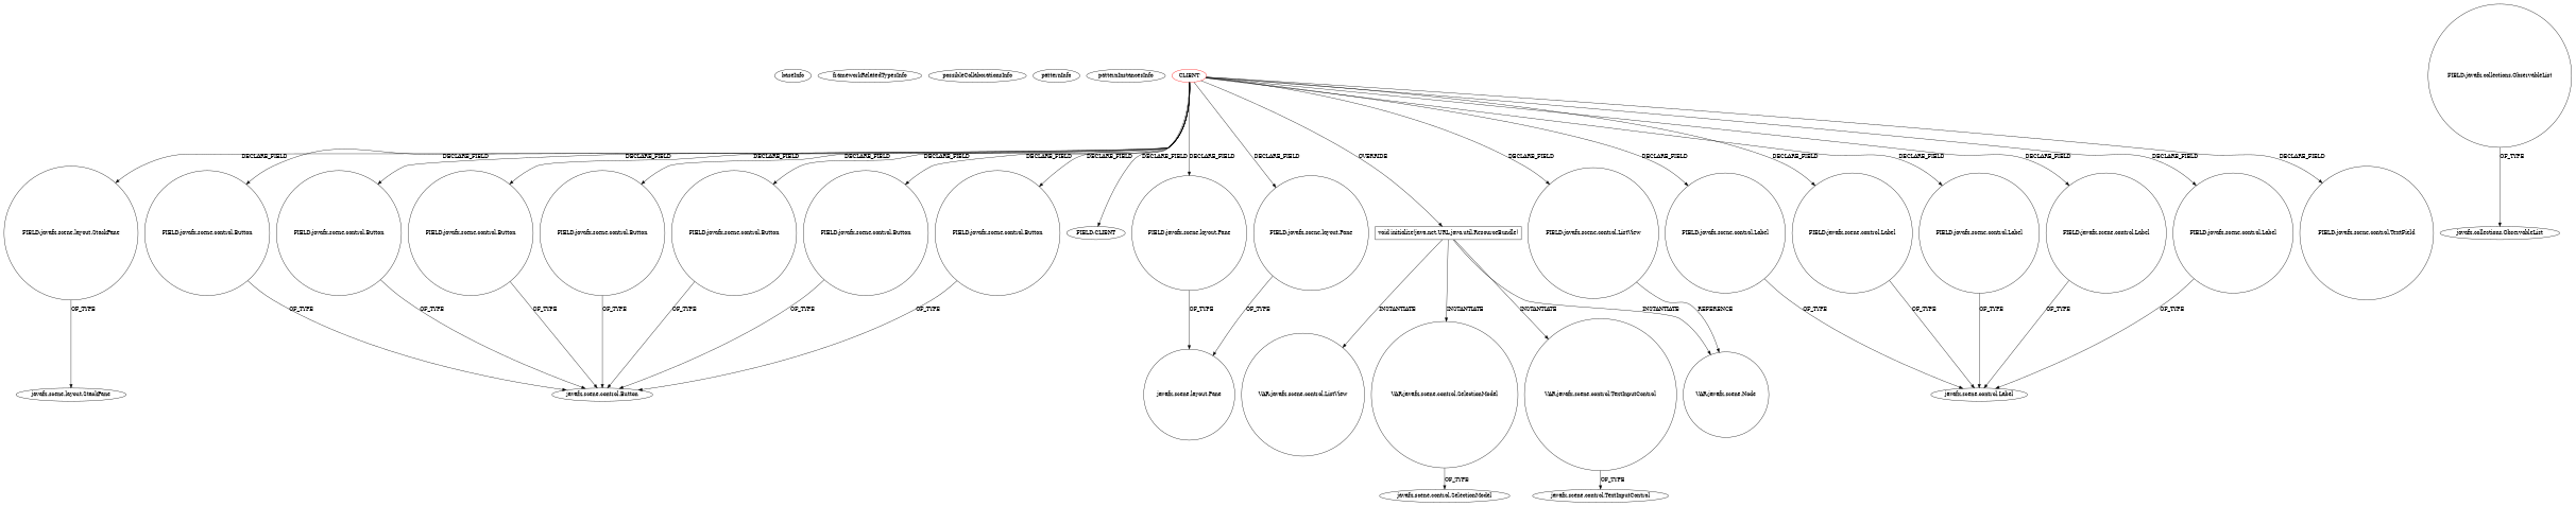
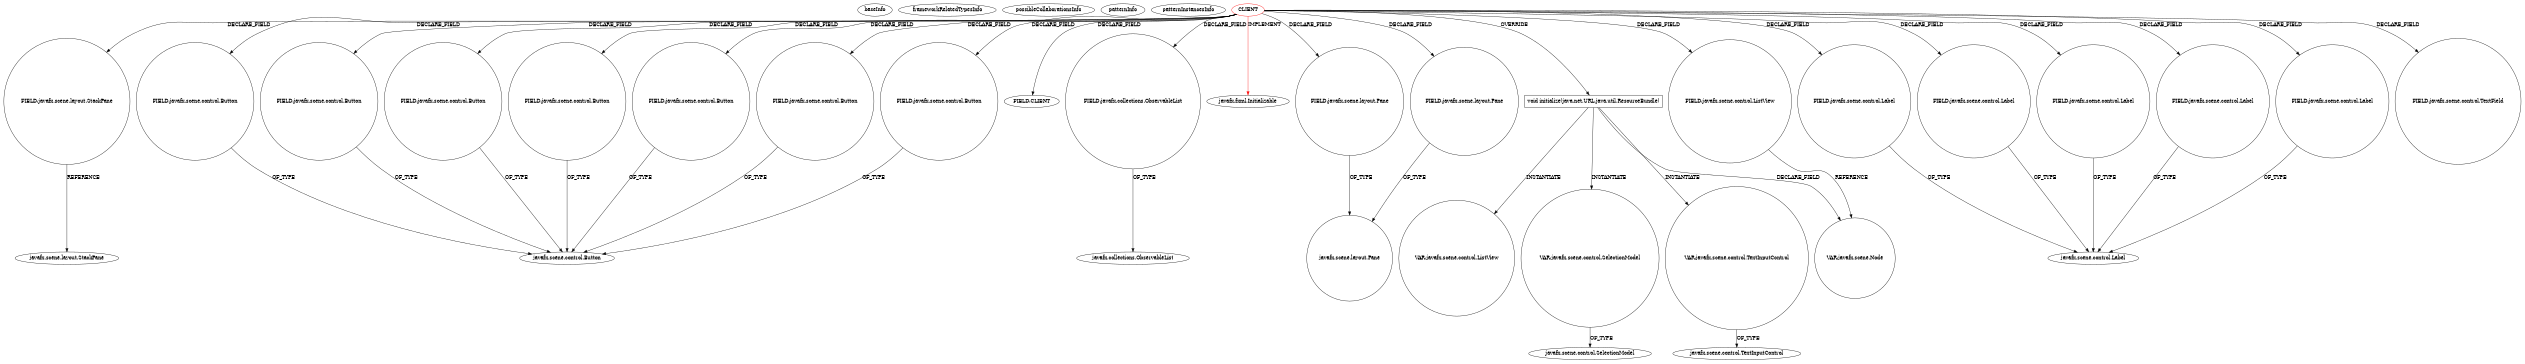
  digraph {
    node [isFrameworkType=false shape=circle vertexType=FIELD_DECLARATION]
    baseInfo [category=pattern graphId=1683 isAnonymous=false possibleRelation=false isFrameworkType="" shape="" vertexType=""]
    frameworkRelatedTypesInfo [0="javafx.fxml.Initializable" isFrameworkType="" shape="" vertexType=""]
    possibleCollaborationsInfo [isFrameworkType="" shape="" vertexType=""]
    patternInfo [frequency=2.0 patternRootClient=0 isFrameworkType="" shape="" vertexType=""]
    patternInstancesInfo [0="hock323-eventManager~/hock323-eventManager/EventManager-master/src/eventManager/controller/pokerTournament/TournamentController.java~TournamentController~3009" 1="mouradsaadi-LO23-IHM~/mouradsaadi-LO23-IHM/LO23-IHM-master/Sudoku-IHM/src/sudoko/ihm/vue/FXMLDocumentController.java~FXMLDocumentController~3651" isFrameworkType="" shape="" vertexType=""]
    n6 [label="FIELD:javafx.scene.layout.StackPane"]
    n7 [label="javafx.scene.layout.StackPane" vertexType=FRAMEWORK_CLASS_TYPE shape=""]
    n8 [color=red label=CLIENT vertexType=ROOT_CLIENT_CLASS_DECLARATION shape=""]
    n9 [label="FIELD:javafx.scene.control.Button"]
    n10 [label="FIELD:javafx.scene.control.Button"]
    n11 [label="FIELD:javafx.scene.control.Button"]
    n12 [label="FIELD:javafx.scene.control.Button"]
    n13 [label="FIELD:javafx.scene.control.Button"]
    n14 [label="FIELD:javafx.scene.control.Button"]
    n15 [label="FIELD:javafx.scene.control.Button"]
    n16 [label="FIELD:CLIENT" shape=ellipse]
    n17 [label="FIELD:javafx.collections.ObservableList"]
+   n18 [label="javafx.fxml.Initializable" vertexType=FRAMEWORK_INTERFACE_TYPE shape=""]
    n19 [label="FIELD:javafx.scene.layout.Pane"]
    n20 [label="FIELD:javafx.scene.layout.Pane"]
    n21 [label="void initialize(java.net.URL,java.util.ResourceBundle)" shape=box vertexType=OVERRIDING_METHOD_DECLARATION]
    n22 [label="FIELD:javafx.scene.control.ListView"]
    n23 [label="FIELD:javafx.scene.control.Label"]
    n24 [label="FIELD:javafx.scene.control.Label"]
    n25 [label="FIELD:javafx.scene.control.Label"]
    n26 [label="FIELD:javafx.scene.control.Label"]
    n27 [label="FIELD:javafx.scene.control.Label"]
    n28 [label="FIELD:javafx.scene.control.TextField"]
    n29 [label="javafx.scene.control.Button" vertexType=FRAMEWORK_CLASS_TYPE shape=""]
    n30 [label="javafx.collections.ObservableList" vertexType=FRAMEWORK_INTERFACE_TYPE shape=""]
    n31 [label="javafx.scene.layout.Pane" vertexType=FRAMEWORK_CLASS_TYPE]
    n32 [label="VAR:javafx.scene.control.ListView" vertexType=VARIABLE_EXPRESION]
    n33 [label="VAR:javafx.scene.control.SelectionModel" vertexType=VARIABLE_EXPRESION]
    n34 [label="VAR:javafx.scene.control.TextInputControl" vertexType=VARIABLE_EXPRESION]
    n35 [label="VAR:javafx.scene.Node" vertexType=VARIABLE_EXPRESION]
    n36 [label="javafx.scene.control.Label" vertexType=FRAMEWORK_CLASS_TYPE shape=""]
    n37 [label="javafx.scene.control.SelectionModel" vertexType=FRAMEWORK_CLASS_TYPE shape=""]
    n38 [label="javafx.scene.control.TextInputControl" vertexType=FRAMEWORK_CLASS_TYPE shape=""]
-   n6 -> n7 [label=OF_TYPE]
+   n6 -> n7 [label=REFERENCE]
    n8 -> n6 [label=DECLARE_FIELD]
    n8 -> n9 [label=DECLARE_FIELD]
    n8 -> n10 [label=DECLARE_FIELD]
    n8 -> n11 [label=DECLARE_FIELD]
    n8 -> n12 [label=DECLARE_FIELD]
    n8 -> n13 [label=DECLARE_FIELD]
    n8 -> n14 [label=DECLARE_FIELD]
    n8 -> n15 [label=DECLARE_FIELD]
    n8 -> n16 [label=DECLARE_FIELD]
+   n8 -> n17 [label=DECLARE_FIELD]
+   n8 -> n18 [color=red label=IMPLEMENT]
    n8 -> n19 [label=DECLARE_FIELD]
    n8 -> n20 [label=DECLARE_FIELD]
    n8 -> n21 [label=OVERRIDE]
    n8 -> n22 [label=DECLARE_FIELD]
    n8 -> n23 [label=DECLARE_FIELD]
    n8 -> n24 [label=DECLARE_FIELD]
    n8 -> n25 [label=DECLARE_FIELD]
    n8 -> n26 [label=DECLARE_FIELD]
    n8 -> n27 [label=DECLARE_FIELD]
    n8 -> n28 [label=DECLARE_FIELD]
    n9 -> n29 [label=OF_TYPE]
    n10 -> n29 [label=OF_TYPE]
    n11 -> n29 [label=OF_TYPE]
    n12 -> n29 [label=OF_TYPE]
    n13 -> n29 [label=OF_TYPE]
    n14 -> n29 [label=OF_TYPE]
    n15 -> n29 [label=OF_TYPE]
    n17 -> n30 [label=OF_TYPE]
    n19 -> n31 [label=OF_TYPE]
    n20 -> n31 [label=OF_TYPE]
    n21 -> n32 [label=INSTANTIATE]
    n21 -> n33 [label=INSTANTIATE]
    n21 -> n34 [label=INSTANTIATE]
-   n21 -> n35 [label=INSTANTIATE]
+   n21 -> n35 [label=DECLARE_FIELD]
    n22 -> n35 [label=REFERENCE]
    n23 -> n36 [label=OF_TYPE]
    n24 -> n36 [label=OF_TYPE]
    n25 -> n36 [label=OF_TYPE]
    n26 -> n36 [label=OF_TYPE]
    n27 -> n36 [label=OF_TYPE]
    n33 -> n37 [label=OF_TYPE]
    n34 -> n38 [label=OF_TYPE]
  }
